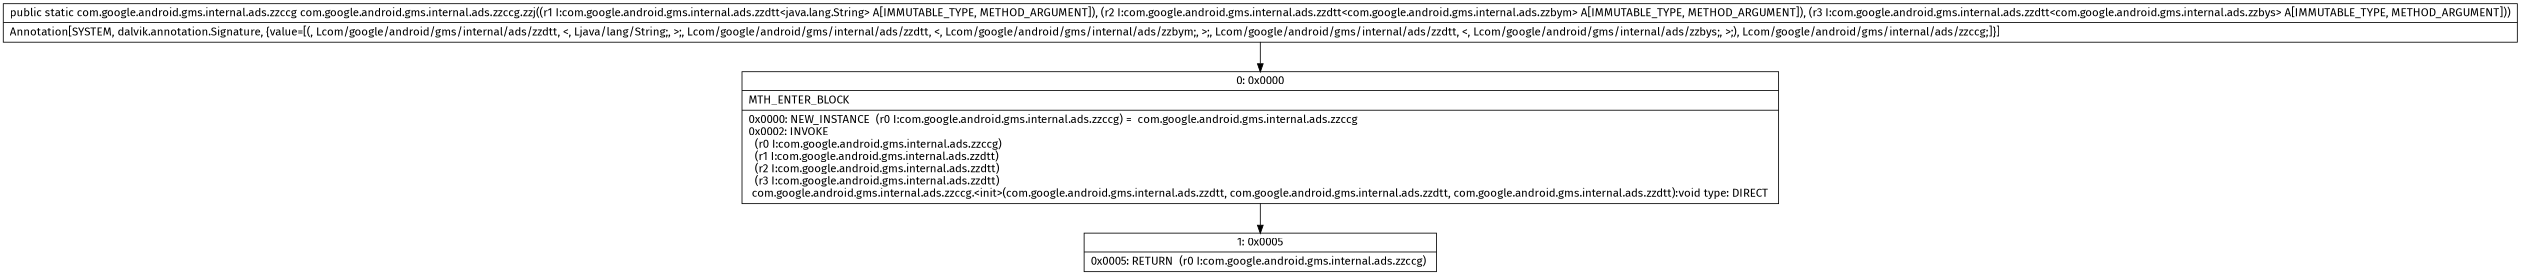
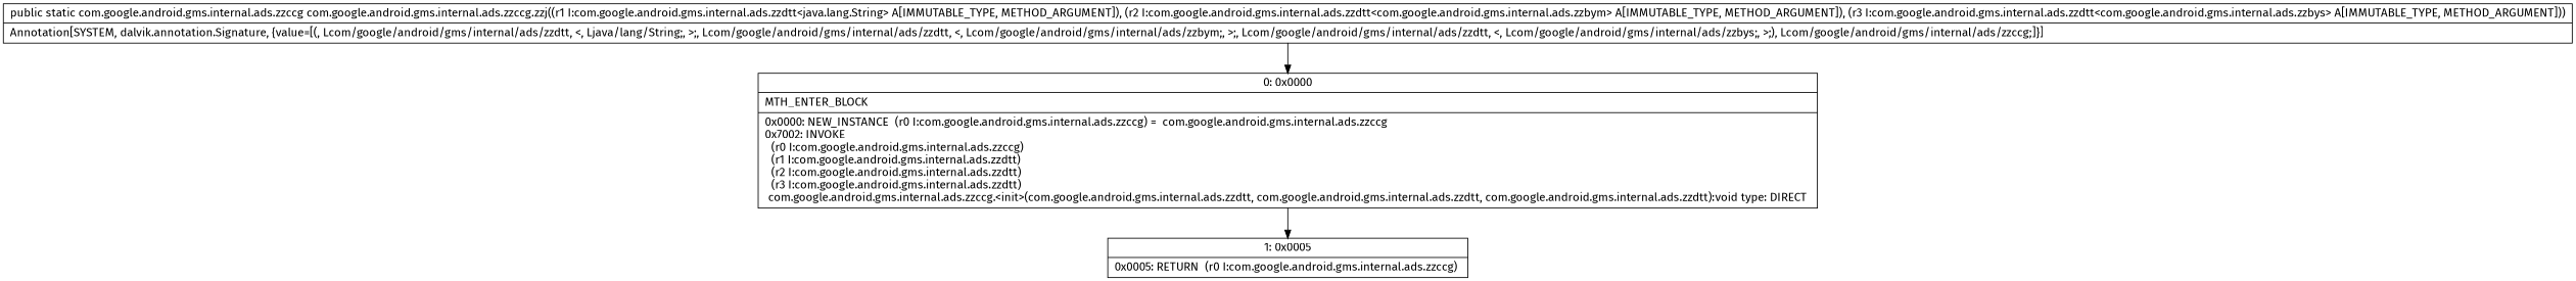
  digraph {
    fontname="Fira Sans"
    node [shape=record fontname="Fira Sans"]
    edge [fontname="Fira Sans"]
-   n1 [label="{0\:\ 0x0000|MTH_ENTER_BLOCK\l|0x0000: NEW_INSTANCE  (r0 I:com.google.android.gms.internal.ads.zzccg) =  com.google.android.gms.internal.ads.zzccg \l0x0002: INVOKE  \l  (r0 I:com.google.android.gms.internal.ads.zzccg)\l  (r1 I:com.google.android.gms.internal.ads.zzdtt)\l  (r2 I:com.google.android.gms.internal.ads.zzdtt)\l  (r3 I:com.google.android.gms.internal.ads.zzdtt)\l com.google.android.gms.internal.ads.zzccg.\<init\>(com.google.android.gms.internal.ads.zzdtt, com.google.android.gms.internal.ads.zzdtt, com.google.android.gms.internal.ads.zzdtt):void type: DIRECT \l}"]
+   n1 [label="{0\:\ 0x0000|MTH_ENTER_BLOCK\l|0x0000: NEW_INSTANCE  (r0 I:com.google.android.gms.internal.ads.zzccg) =  com.google.android.gms.internal.ads.zzccg \l0x7002: INVOKE  \l  (r0 I:com.google.android.gms.internal.ads.zzccg)\l  (r1 I:com.google.android.gms.internal.ads.zzdtt)\l  (r2 I:com.google.android.gms.internal.ads.zzdtt)\l  (r3 I:com.google.android.gms.internal.ads.zzdtt)\l com.google.android.gms.internal.ads.zzccg.\<init\>(com.google.android.gms.internal.ads.zzdtt, com.google.android.gms.internal.ads.zzdtt, com.google.android.gms.internal.ads.zzdtt):void type: DIRECT \l}"]
    n2 [label="{1\:\ 0x0005|0x0005: RETURN  (r0 I:com.google.android.gms.internal.ads.zzccg) \l}"]
    n3 [label="{public static com.google.android.gms.internal.ads.zzccg com.google.android.gms.internal.ads.zzccg.zzj((r1 I:com.google.android.gms.internal.ads.zzdtt\<java.lang.String\> A[IMMUTABLE_TYPE, METHOD_ARGUMENT]), (r2 I:com.google.android.gms.internal.ads.zzdtt\<com.google.android.gms.internal.ads.zzbym\> A[IMMUTABLE_TYPE, METHOD_ARGUMENT]), (r3 I:com.google.android.gms.internal.ads.zzdtt\<com.google.android.gms.internal.ads.zzbys\> A[IMMUTABLE_TYPE, METHOD_ARGUMENT]))  | Annotation[SYSTEM, dalvik.annotation.Signature, \{value=[(, Lcom\/google\/android\/gms\/internal\/ads\/zzdtt, \<, Ljava\/lang\/String;, \>;, Lcom\/google\/android\/gms\/internal\/ads\/zzdtt, \<, Lcom\/google\/android\/gms\/internal\/ads\/zzbym;, \>;, Lcom\/google\/android\/gms\/internal\/ads\/zzdtt, \<, Lcom\/google\/android\/gms\/internal\/ads\/zzbys;, \>;), Lcom\/google\/android\/gms\/internal\/ads\/zzccg;]\}]\l}"]
    n1 -> n2
    n3 -> n1
  }
